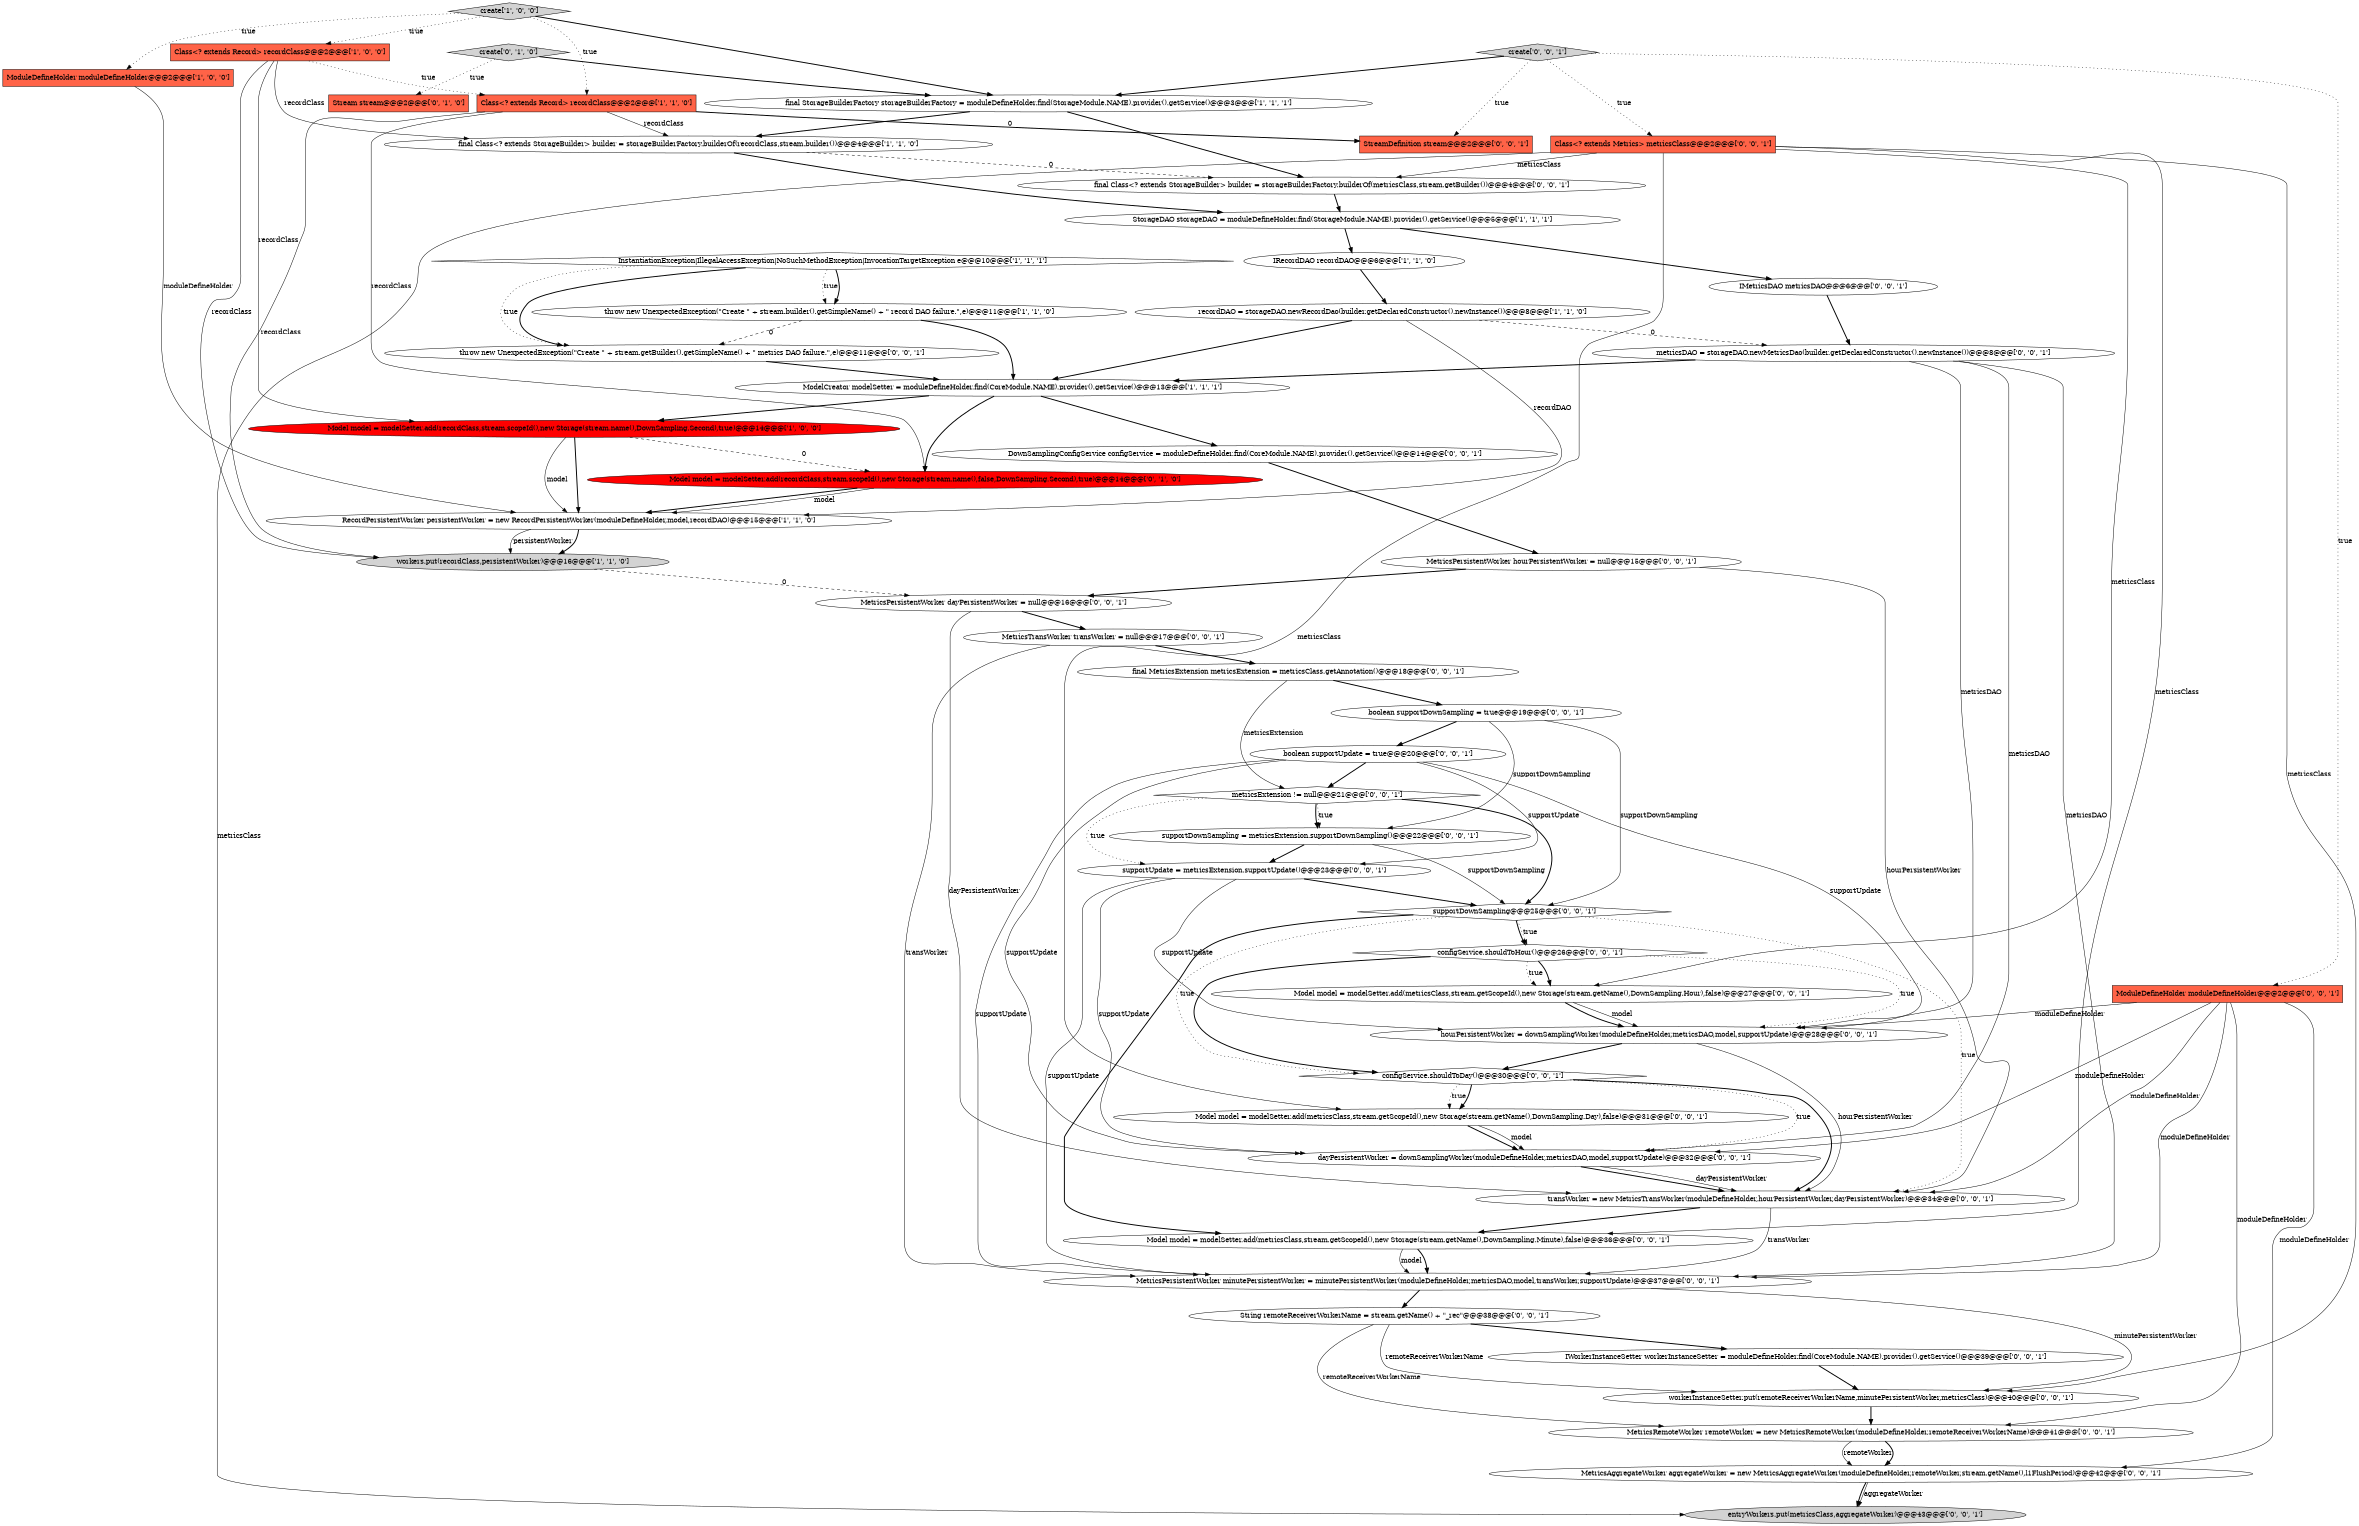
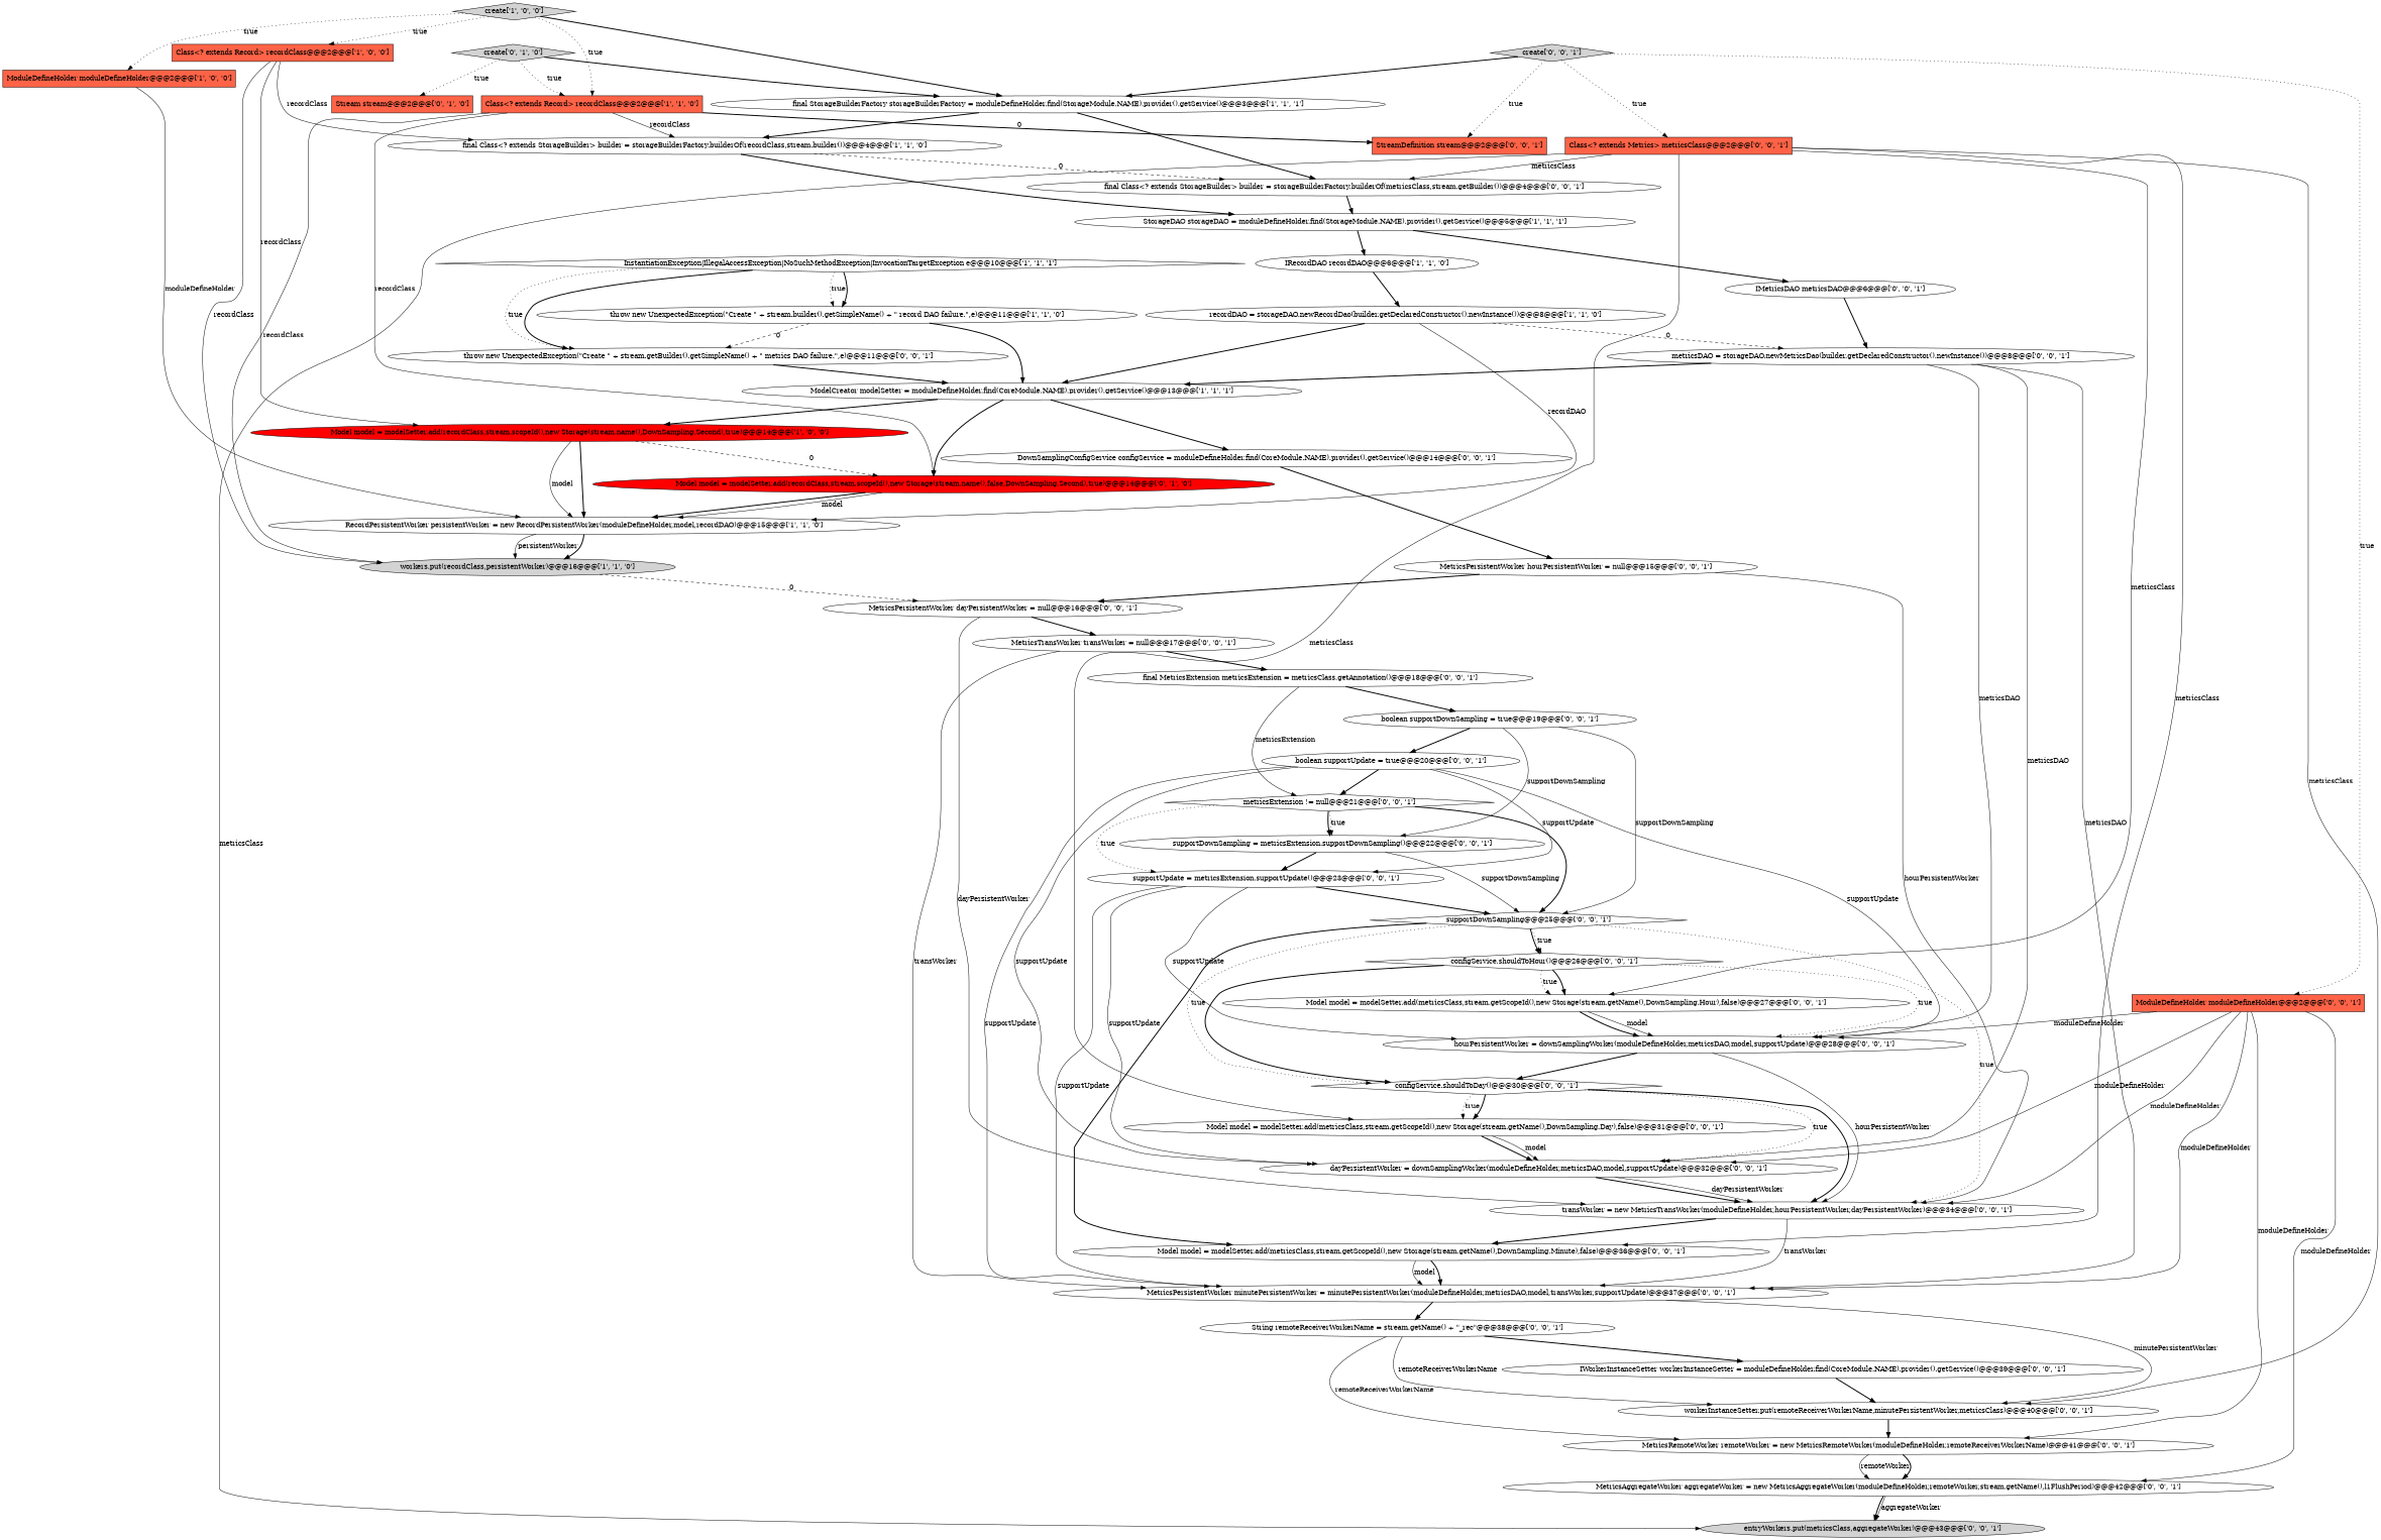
  digraph {
    node [fillcolor=white shape=ellipse style=filled]
    edge [style=bold]
    n1 [fillcolor=lightgray label="create['0', '1', '0']" shape=diamond]
    n2 [fillcolor=tomato label="Stream stream@@@2@@@['0', '1', '0']" shape=box]
    n3 [label="final StorageBuilderFactory storageBuilderFactory = moduleDefineHolder.find(StorageModule.NAME).provider().getService()@@@3@@@['1', '1', '1']"]
    n4 [fillcolor=tomato label="Class<? extends Record> recordClass@@@2@@@['1', '1', '0']" shape=box]
    n5 [label="final Class<? extends StorageBuilder> builder = storageBuilderFactory.builderOf(recordClass,stream.builder())@@@4@@@['1', '1', '0']"]
    n6 [label="final Class<? extends StorageBuilder> builder = storageBuilderFactory.builderOf(metricsClass,stream.getBuilder())@@@4@@@['0', '0', '1']"]
    n7 [fillcolor=red label="Model model = modelSetter.add(recordClass,stream.scopeId(),new Storage(stream.name(),false,DownSampling.Second),true)@@@14@@@['0', '1', '0']"]
    n8 [fillcolor=tomato label="StreamDefinition stream@@@2@@@['0', '0', '1']" shape=box]
    n9 [fillcolor=lightgray label="workers.put(recordClass,persistentWorker)@@@16@@@['1', '1', '0']"]
    n10 [fillcolor=tomato label="ModuleDefineHolder moduleDefineHolder@@@2@@@['0', '0', '1']" shape=box]
    n11 [label="MetricsRemoteWorker remoteWorker = new MetricsRemoteWorker(moduleDefineHolder,remoteReceiverWorkerName)@@@41@@@['0', '0', '1']"]
    n12 [label="hourPersistentWorker = downSamplingWorker(moduleDefineHolder,metricsDAO,model,supportUpdate)@@@28@@@['0', '0', '1']"]
    n13 [label="dayPersistentWorker = downSamplingWorker(moduleDefineHolder,metricsDAO,model,supportUpdate)@@@32@@@['0', '0', '1']"]
    n14 [label="MetricsPersistentWorker minutePersistentWorker = minutePersistentWorker(moduleDefineHolder,metricsDAO,model,transWorker,supportUpdate)@@@37@@@['0', '0', '1']"]
    n15 [label="MetricsAggregateWorker aggregateWorker = new MetricsAggregateWorker(moduleDefineHolder,remoteWorker,stream.getName(),l1FlushPeriod)@@@42@@@['0', '0', '1']"]
    n16 [label="transWorker = new MetricsTransWorker(moduleDefineHolder,hourPersistentWorker,dayPersistentWorker)@@@34@@@['0', '0', '1']"]
    n17 [label="configService.shouldToDay()@@@30@@@['0', '0', '1']" shape=diamond]
    n18 [label="workerInstanceSetter.put(remoteReceiverWorkerName,minutePersistentWorker,metricsClass)@@@40@@@['0', '0', '1']"]
    n19 [label="String remoteReceiverWorkerName = stream.getName() + \"_rec\"@@@38@@@['0', '0', '1']"]
    n20 [fillcolor=lightgray label="entryWorkers.put(metricsClass,aggregateWorker)@@@43@@@['0', '0', '1']"]
    n21 [label="Model model = modelSetter.add(metricsClass,stream.getScopeId(),new Storage(stream.getName(),DownSampling.Minute),false)@@@36@@@['0', '0', '1']"]
    n22 [label="StorageDAO storageDAO = moduleDefineHolder.find(StorageModule.NAME).provider().getService()@@@5@@@['1', '1', '1']"]
    n23 [label="IMetricsDAO metricsDAO@@@6@@@['0', '0', '1']"]
    n24 [label="IRecordDAO recordDAO@@@6@@@['1', '1', '0']"]
    n25 [label="metricsDAO = storageDAO.newMetricsDao(builder.getDeclaredConstructor().newInstance())@@@8@@@['0', '0', '1']"]
    n26 [label="recordDAO = storageDAO.newRecordDao(builder.getDeclaredConstructor().newInstance())@@@8@@@['1', '1', '0']"]
    n27 [label="metricsExtension != null@@@21@@@['0', '0', '1']" shape=diamond]
    n28 [label="supportUpdate = metricsExtension.supportUpdate()@@@23@@@['0', '0', '1']"]
    n29 [label="supportDownSampling@@@25@@@['0', '0', '1']" shape=diamond]
    n30 [label="supportDownSampling = metricsExtension.supportDownSampling()@@@22@@@['0', '0', '1']"]
    n31 [label="configService.shouldToHour()@@@26@@@['0', '0', '1']" shape=diamond]
    n32 [label="ModelCreator modelSetter = moduleDefineHolder.find(CoreModule.NAME).provider().getService()@@@13@@@['1', '1', '1']"]
    n33 [label="DownSamplingConfigService configService = moduleDefineHolder.find(CoreModule.NAME).provider().getService()@@@14@@@['0', '0', '1']"]
    n34 [fillcolor=red label="Model model = modelSetter.add(recordClass,stream.scopeId(),new Storage(stream.name(),DownSampling.Second),true)@@@14@@@['1', '0', '0']"]
    n35 [label="MetricsPersistentWorker hourPersistentWorker = null@@@15@@@['0', '0', '1']"]
    n36 [label="RecordPersistentWorker persistentWorker = new RecordPersistentWorker(moduleDefineHolder,model,recordDAO)@@@15@@@['1', '1', '0']"]
    n37 [label="boolean supportDownSampling = true@@@19@@@['0', '0', '1']"]
    n38 [label="boolean supportUpdate = true@@@20@@@['0', '0', '1']"]
    n39 [label="MetricsTransWorker transWorker = null@@@17@@@['0', '0', '1']"]
    n40 [label="final MetricsExtension metricsExtension = metricsClass.getAnnotation()@@@18@@@['0', '0', '1']"]
    n41 [label="Model model = modelSetter.add(metricsClass,stream.getScopeId(),new Storage(stream.getName(),DownSampling.Hour),false)@@@27@@@['0', '0', '1']"]
    n42 [label="MetricsPersistentWorker dayPersistentWorker = null@@@16@@@['0', '0', '1']"]
    n43 [label="IWorkerInstanceSetter workerInstanceSetter = moduleDefineHolder.find(CoreModule.NAME).provider().getService()@@@39@@@['0', '0', '1']"]
    n44 [fillcolor=tomato label="Class<? extends Record> recordClass@@@2@@@['1', '0', '0']" shape=box]
    n45 [label="InstantiationException|IllegalAccessException|NoSuchMethodException|InvocationTargetException e@@@10@@@['1', '1', '1']" shape=diamond]
    n46 [label="throw new UnexpectedException(\"Create \" + stream.getBuilder().getSimpleName() + \" metrics DAO failure.\",e)@@@11@@@['0', '0', '1']"]
    n47 [label="throw new UnexpectedException(\"Create \" + stream.builder().getSimpleName() + \" record DAO failure.\",e)@@@11@@@['1', '1', '0']"]
    n48 [label="Model model = modelSetter.add(metricsClass,stream.getScopeId(),new Storage(stream.getName(),DownSampling.Day),false)@@@31@@@['0', '0', '1']"]
    n49 [fillcolor=tomato label="ModuleDefineHolder moduleDefineHolder@@@2@@@['1', '0', '0']" shape=box]
    n50 [fillcolor=lightgray label="create['1', '0', '0']" shape=diamond]
    n51 [fillcolor=tomato label="Class<? extends Metrics> metricsClass@@@2@@@['0', '0', '1']" shape=box]
    n52 [fillcolor=lightgray label="create['0', '0', '1']" shape=diamond]
    n1 -> n2 [label=true style=dotted]
    n1 -> n3
-   n44 -> n4 [label=true style=dotted]
+   n1 -> n4 [label=true style=dotted]
    n3 -> n5
    n3 -> n6
    n4 -> n5 [label=recordClass style=solid]
    n4 -> n7 [label=recordClass style=solid]
    n4 -> n8 [label=0]
    n4 -> n9 [label=recordClass style=solid]
    n5 -> n6 [label=0 style=dashed]
    n5 -> n22
    n6 -> n22
    n7 -> n36
    n7 -> n36 [label=model style=solid]
    n9 -> n42 [label=0 style=dashed]
    n10 -> n11 [label=moduleDefineHolder style=solid]
    n10 -> n12 [label=moduleDefineHolder style=solid]
    n10 -> n13 [label=moduleDefineHolder style=solid]
    n10 -> n14 [label=moduleDefineHolder style=solid]
    n10 -> n15 [label=moduleDefineHolder style=solid]
    n10 -> n16 [label=moduleDefineHolder style=solid]
    n11 -> n15 [label=remoteWorker style=solid]
    n11 -> n15
    n12 -> n16 [label=hourPersistentWorker style=solid]
    n12 -> n17
    n13 -> n16
    n13 -> n16 [label=dayPersistentWorker style=solid]
    n14 -> n18 [label=minutePersistentWorker style=solid]
    n14 -> n19
    n15 -> n20 [label=aggregateWorker style=solid]
    n15 -> n20
    n16 -> n14 [label=transWorker style=solid]
    n16 -> n21
    n17 -> n13 [label=true style=dotted]
    n17 -> n16
    n17 -> n48 [label=true style=dotted]
    n17 -> n48
    n18 -> n11
    n19 -> n11 [label=remoteReceiverWorkerName style=solid]
    n19 -> n18 [label=remoteReceiverWorkerName style=solid]
    n19 -> n43
    n21 -> n14
    n21 -> n14 [label=model style=solid]
    n22 -> n23
    n22 -> n24
    n23 -> n25
    n24 -> n26
    n25 -> n12 [label=metricsDAO style=solid]
    n25 -> n13 [label=metricsDAO style=solid]
    n25 -> n14 [label=metricsDAO style=solid]
    n25 -> n32
    n26 -> n25 [label=0 style=dashed]
    n26 -> n32
    n26 -> n36 [label=recordDAO style=solid]
    n27 -> n28 [label=true style=dotted]
    n27 -> n29
    n27 -> n30
    n27 -> n30 [label=true style=dotted]
    n28 -> n12 [label=supportUpdate style=solid]
    n28 -> n13 [label=supportUpdate style=solid]
    n28 -> n14 [label=supportUpdate style=solid]
    n28 -> n29
    n29 -> n16 [label=true style=dotted]
    n29 -> n17 [label=true style=dotted]
    n29 -> n21
    n29 -> n31
    n29 -> n31 [label=true style=dotted]
    n30 -> n28
    n30 -> n29 [label=supportDownSampling style=solid]
    n31 -> n12 [label=true style=dotted]
    n31 -> n17
    n31 -> n41
    n31 -> n41 [label=true style=dotted]
    n32 -> n7
    n32 -> n33
    n32 -> n34
    n33 -> n35
    n34 -> n7 [label=0 style=dashed]
    n34 -> n36 [label=model style=solid]
    n34 -> n36
    n35 -> n16 [label=hourPersistentWorker style=solid]
    n35 -> n42
    n36 -> n9 [label=persistentWorker style=solid]
    n36 -> n9
    n37 -> n29 [label=supportDownSampling style=solid]
    n37 -> n30 [label=supportDownSampling style=solid]
    n37 -> n38
    n38 -> n12 [label=supportUpdate style=solid]
    n38 -> n13 [label=supportUpdate style=solid]
    n38 -> n14 [label=supportUpdate style=solid]
    n38 -> n27
    n38 -> n28 [label=supportUpdate style=solid]
    n39 -> n14 [label=transWorker style=solid]
    n39 -> n40
    n40 -> n27 [label=metricsExtension style=solid]
    n40 -> n37
    n41 -> n12 [label=model style=solid]
    n41 -> n12
    n42 -> n16 [label=dayPersistentWorker style=solid]
    n42 -> n39
    n43 -> n18
    n44 -> n5 [label=recordClass style=solid]
    n44 -> n9 [label=recordClass style=solid]
    n44 -> n34 [label=recordClass style=solid]
    n45 -> n46
    n45 -> n46 [label=true style=dotted]
    n45 -> n47 [label=true style=dotted]
    n45 -> n47
    n46 -> n32
    n47 -> n32
    n47 -> n46 [label=0 style=dashed]
    n48 -> n13
    n48 -> n13 [label=model style=solid]
    n49 -> n36 [label=moduleDefineHolder style=solid]
    n50 -> n3
    n50 -> n4 [label=true style=dotted]
    n50 -> n44 [label=true style=dotted]
    n50 -> n49 [label=true style=dotted]
    n51 -> n6 [label=metricsClass style=solid]
    n51 -> n18 [label=metricsClass style=solid]
    n51 -> n20 [label=metricsClass style=solid]
    n51 -> n21 [label=metricsClass style=solid]
    n51 -> n41 [label=metricsClass style=solid]
    n51 -> n48 [label=metricsClass style=solid]
    n52 -> n3
    n52 -> n8 [label=true style=dotted]
    n52 -> n10 [label=true style=dotted]
    n52 -> n51 [label=true style=dotted]
  }
